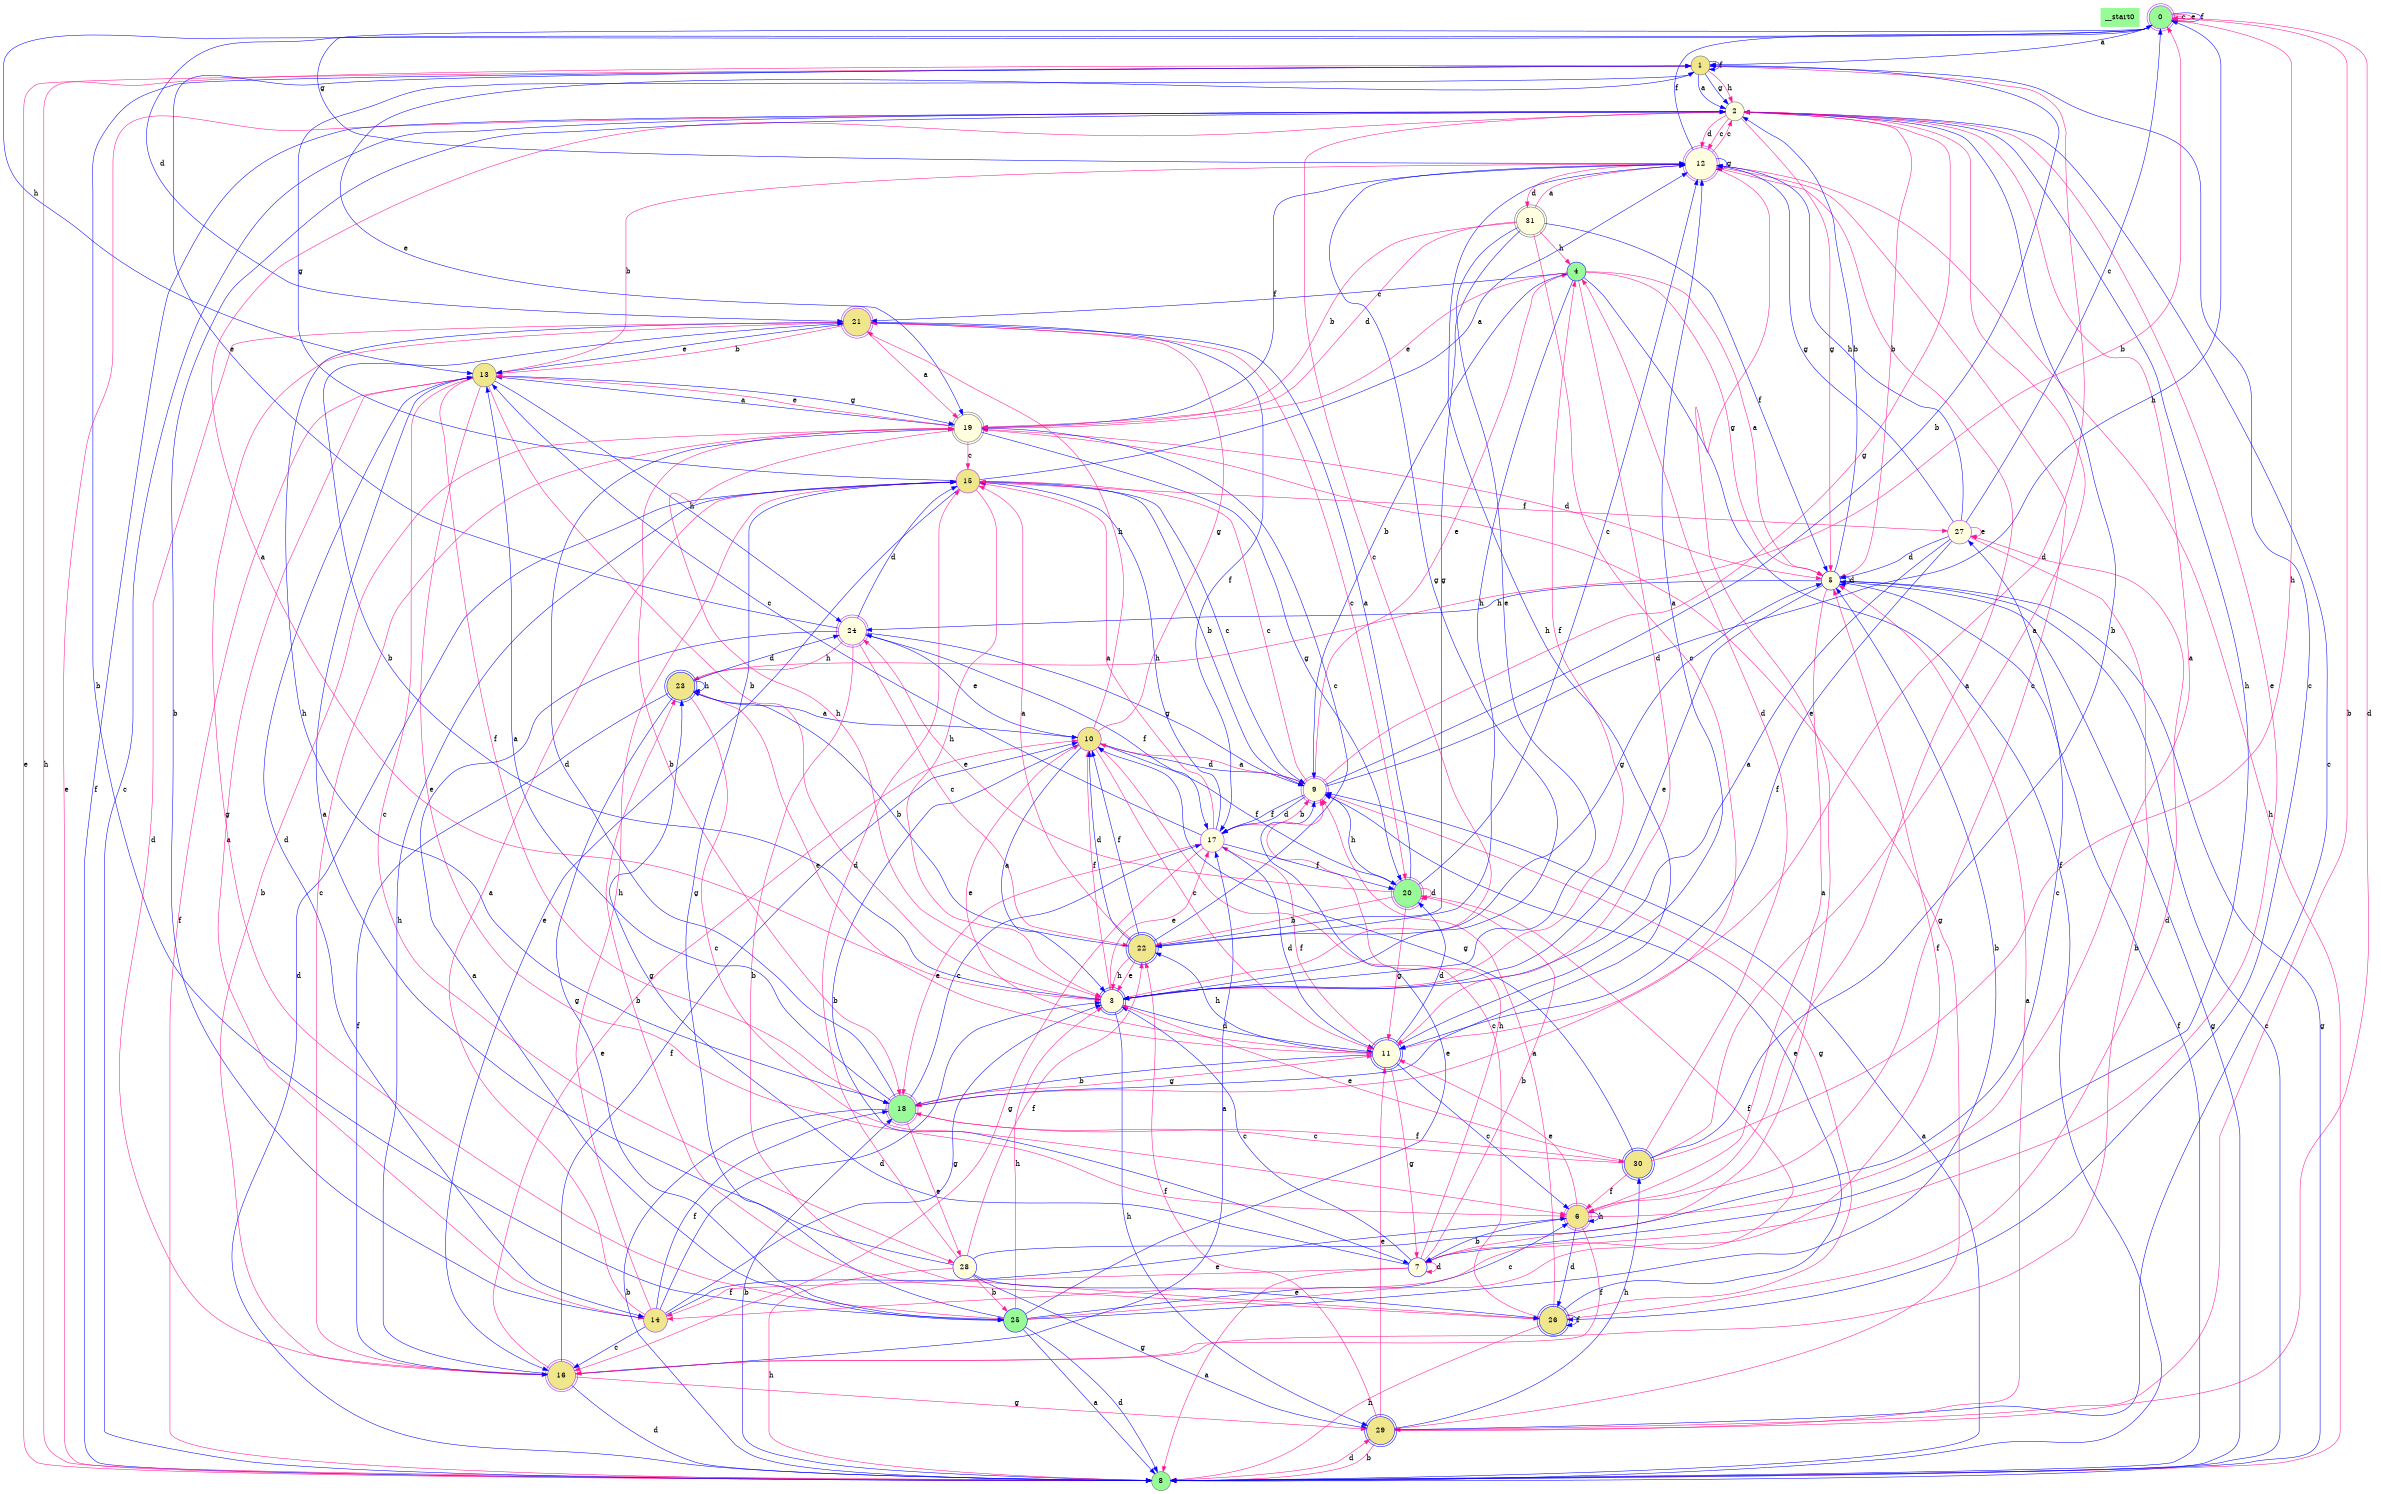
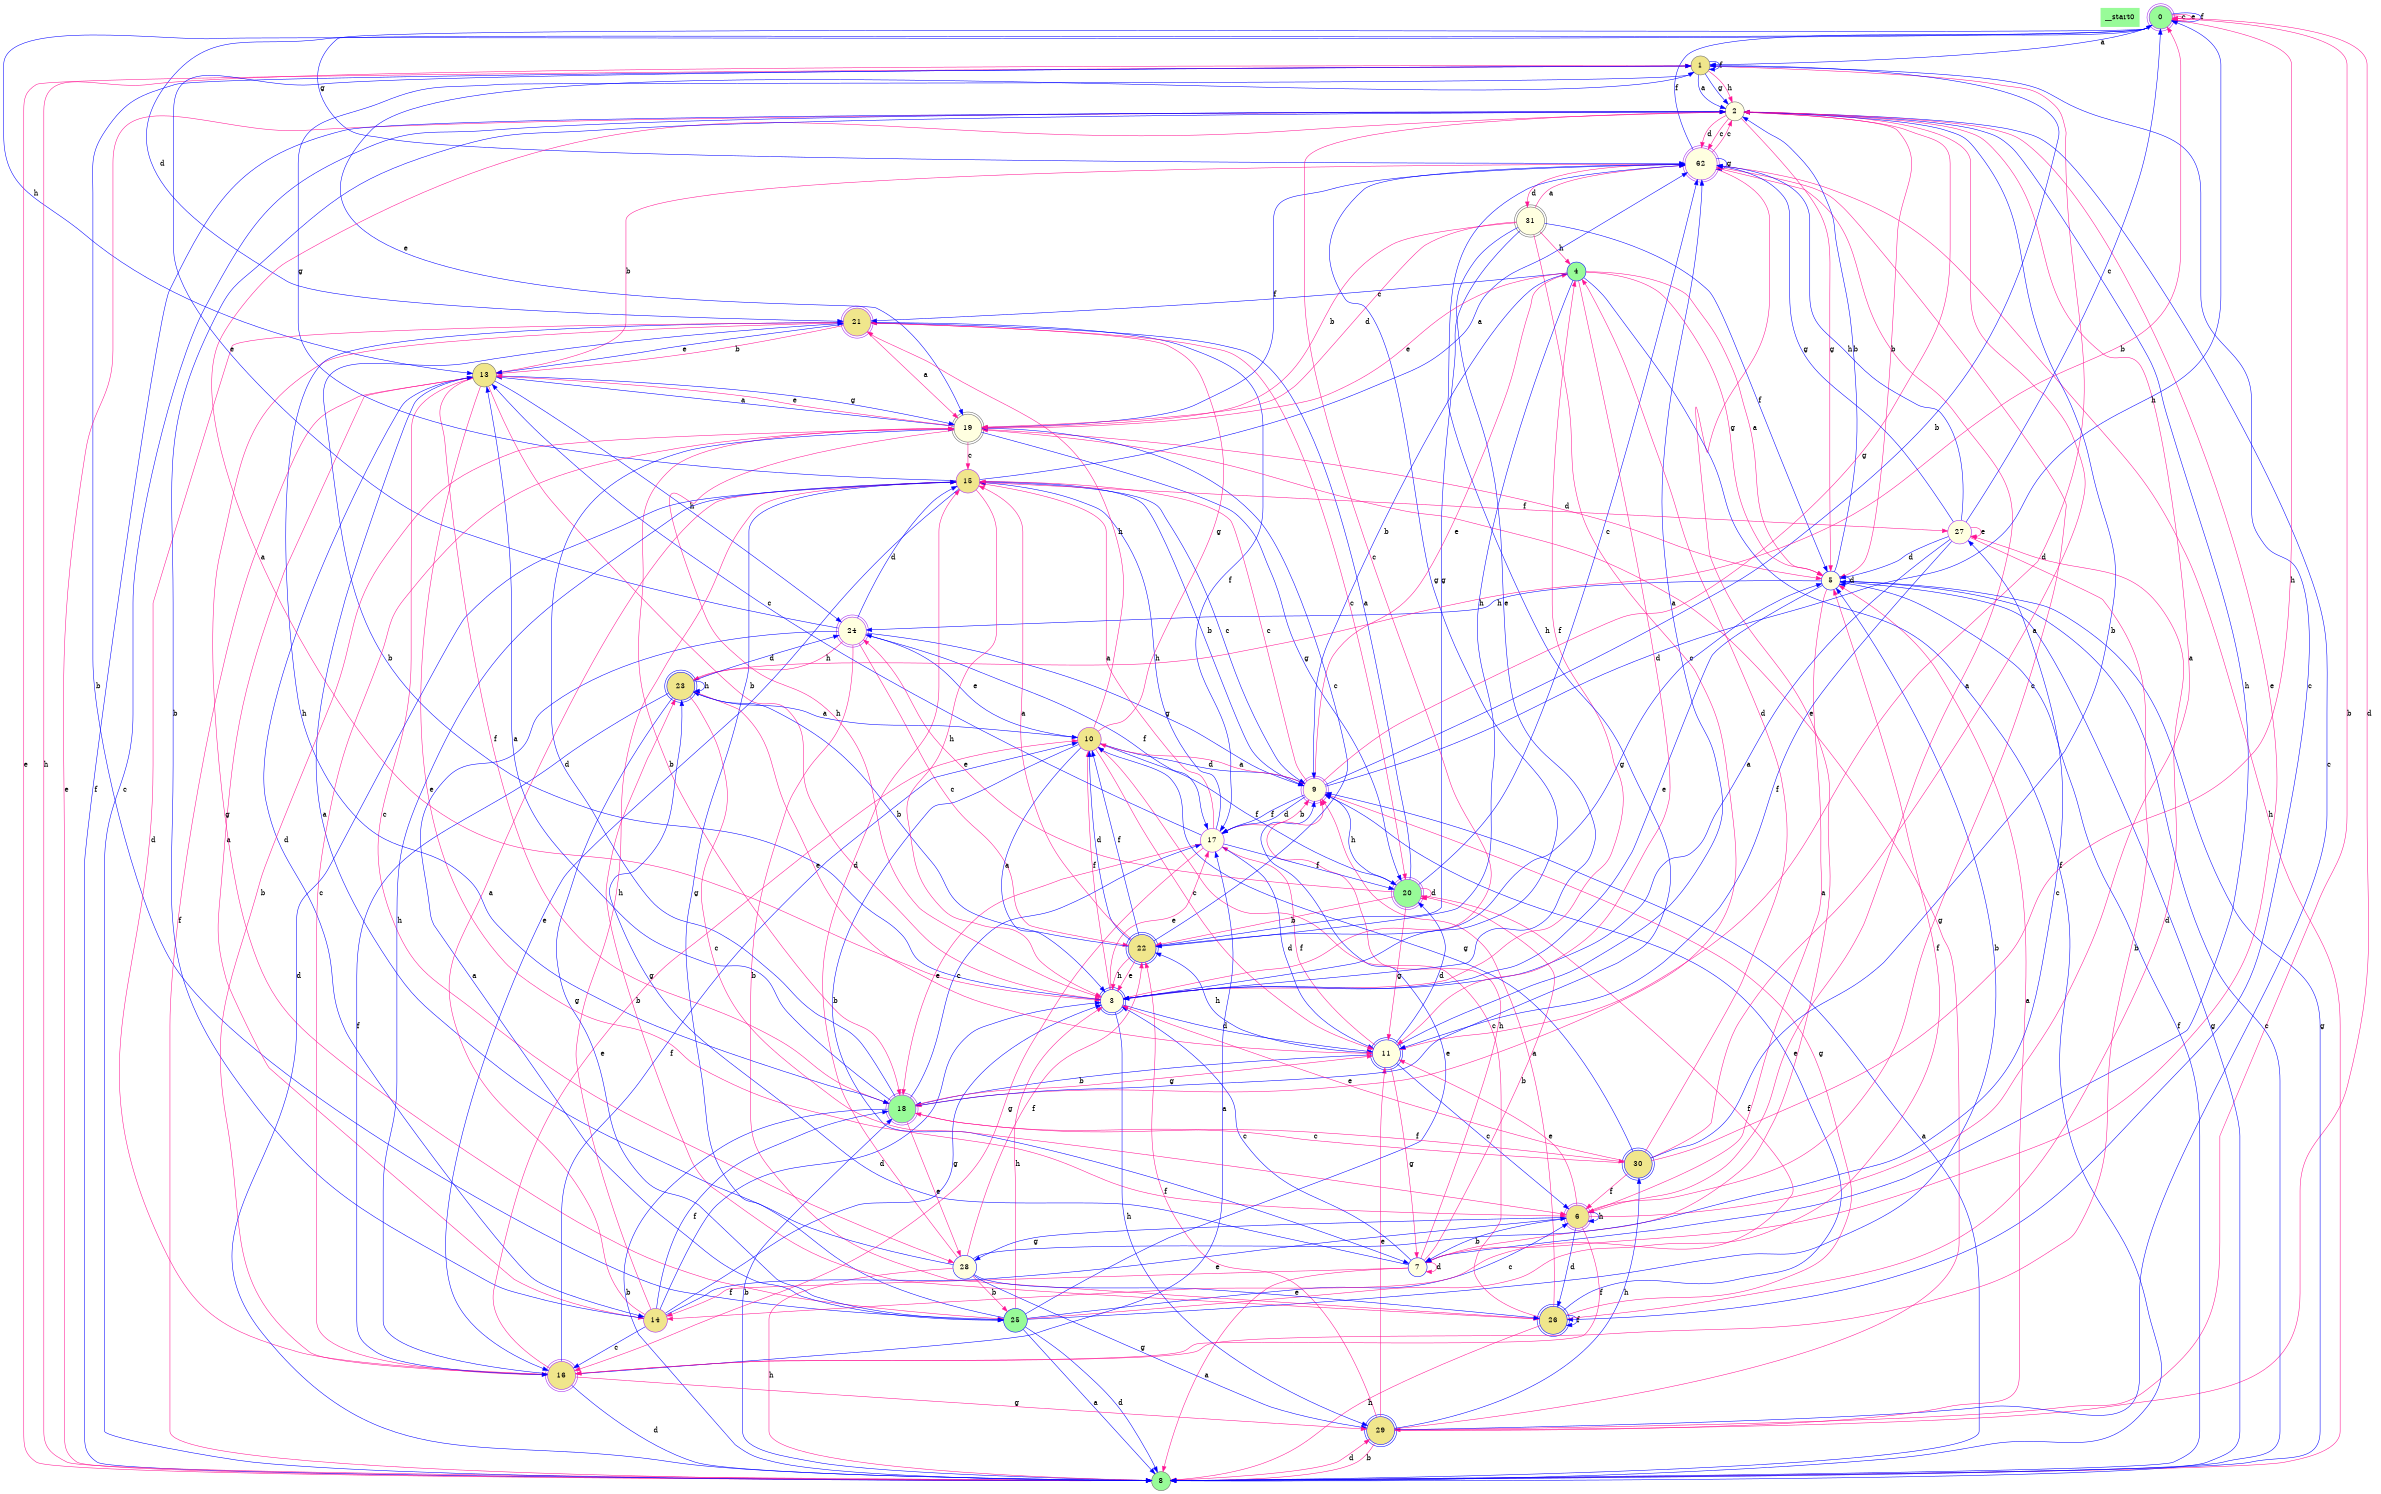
  digraph {
    rankdir=TB
    node [color=purple fillcolor=khaki shape=doublecircle style="rounded,filled"]
    edge [color=blue]
    __start0 [fillcolor=palegreen shape=none style=filled]
    n2 [fillcolor=palegreen label=0]
    n3 [color=gray40 label=1 shape=circle style=filled]
-   n4 [fillcolor=lightyellow label=12]
+   n4 [fillcolor=lightyellow label=62]
    n5 [color=gray40 label=13 shape=circle style=filled]
    n6 [label=21]
    n7 [color=blue label=29]
    n8 [color=gray40 fillcolor=lightyellow label=2 shape=circle style=filled]
    n9 [color=blue fillcolor=lightyellow label=11]
    n10 [color=gray40 fillcolor=lightyellow label=19]
    n11 [color=blue fillcolor=palegreen label=25 shape=circle style=filled]
    n12 [color=blue label=26]
    n13 [color=blue fillcolor=lightyellow label=7 shape=circle style=filled]
    n14 [color=gray40 fillcolor=palegreen label=8 shape=circle style=filled]
    n15 [label=6]
    n16 [color=gray40 fillcolor=lightyellow label=31]
    n17 [color=blue fillcolor=lightyellow label=3]
    n18 [fillcolor=lightyellow label=24]
    n19 [color=blue fillcolor=lightyellow label=28 shape=circle style=filled]
    n20 [label=14 shape=circle style=filled]
    n21 [fillcolor=palegreen label=18]
    n22 [fillcolor=lightyellow label=17 shape=circle style=filled]
    n23 [label=16]
    n24 [fillcolor=palegreen label=20]
    n25 [color=blue fillcolor=lightyellow label=5 shape=circle style=filled]
    n26 [color=blue label=22]
    n27 [color=blue label=30]
    n28 [label=10 shape=circle style=filled]
    n29 [label=15 shape=circle style=filled]
    n30 [fillcolor=lightyellow label=9]
    n31 [color=blue label=23]
    n32 [fillcolor=lightyellow label=27 shape=circle style=filled]
    n33 [color=blue fillcolor=palegreen label=4 shape=circle style=filled]
    n2 -> n2 [color=deeppink label=c]
    n2 -> n2 [color=deeppink label=e]
    n2 -> n2 [label=f]
    n2 -> n3 [label=a]
    n2 -> n4 [label=g]
    n2 -> n5 [label=h]
    n2 -> n6 [label=d]
    n2 -> n7 [color=deeppink label=b]
    n3 -> n3 [label=f]
    n3 -> n8 [label=a]
    n3 -> n8 [label=g]
    n3 -> n8 [color=deeppink label=h]
    n3 -> n9 [color=deeppink label=d]
    n3 -> n10 [label=e]
    n3 -> n11 [label=b]
    n3 -> n12 [label=c]
    n4 -> n2 [label=f]
    n4 -> n4 [label=g]
    n4 -> n5 [color=deeppink label=b]
    n4 -> n8 [color=deeppink label=c]
    n4 -> n13 [color=deeppink label=e]
    n4 -> n14 [color=deeppink label=h]
    n4 -> n15 [color=deeppink label=a]
    n4 -> n16 [color=deeppink label=d]
    n5 -> n10 [label=g]
    n5 -> n15 [color=deeppink label=e]
    n5 -> n17 [color=deeppink label=b]
    n5 -> n18 [label=h]
    n5 -> n19 [color=deeppink label=c]
    n5 -> n20 [color=deeppink label=a]
    n5 -> n20 [label=d]
    n5 -> n21 [color=deeppink label=f]
    n6 -> n5 [color=deeppink label=b]
    n6 -> n5 [label=e]
    n6 -> n10 [color=deeppink label=a]
    n6 -> n11 [color=deeppink label=g]
    n6 -> n21 [label=h]
    n6 -> n22 [label=f]
    n6 -> n23 [color=deeppink label=d]
    n6 -> n24 [color=deeppink label=c]
    n7 -> n2 [color=deeppink label=d]
    n7 -> n8 [label=c]
    n7 -> n9 [color=deeppink label=e]
    n7 -> n10 [color=deeppink label=g]
    n7 -> n14 [color=deeppink label=b]
    n7 -> n25 [color=deeppink label=a]
    n7 -> n26 [color=deeppink label=f]
    n7 -> n27 [label=h]
    n8 -> n4 [color=deeppink label=c]
    n8 -> n4 [color=deeppink label=d]
    n8 -> n13 [label=h]
    n8 -> n14 [color=deeppink label=e]
    n8 -> n14 [label=f]
    n8 -> n17 [color=deeppink label=a]
    n8 -> n25 [color=deeppink label=b]
    n8 -> n25 [color=deeppink label=g]
    n9 -> n4 [label=a]
    n9 -> n13 [color=deeppink label=g]
    n9 -> n15 [label=c]
    n9 -> n21 [label=b]
    n9 -> n22 [color=deeppink label=f]
    n9 -> n24 [label=d]
    n9 -> n26 [label=h]
-   n9 -> n28 [color=deeppink label=e]
    n10 -> n4 [label=f]
    n10 -> n5 [label=a]
    n10 -> n5 [color=deeppink label=e]
    n10 -> n17 [color=deeppink label=h]
    n10 -> n21 [color=deeppink label=b]
    n10 -> n24 [label=g]
    n10 -> n25 [color=deeppink label=d]
    n10 -> n29 [color=deeppink label=c]
    n11 -> n14 [label=a]
    n11 -> n14 [label=d]
    n11 -> n15 [label=c]
    n11 -> n17 [color=deeppink label=h]
    n11 -> n25 [label=b]
    n11 -> n25 [color=deeppink label=f]
    n11 -> n29 [label=g]
    n11 -> n30 [label=e]
    n12 -> n12 [label=f]
    n12 -> n14 [color=deeppink label=h]
    n12 -> n28 [color=deeppink label=c]
    n12 -> n30 [color=deeppink label=a]
    n12 -> n30 [label=e]
    n12 -> n30 [color=deeppink label=g]
    n12 -> n31 [color=deeppink label=b]
    n12 -> n32 [color=deeppink label=d]
    n13 -> n8 [color=deeppink label=e]
    n13 -> n13 [color=deeppink label=d]
    n13 -> n14 [color=deeppink label=a]
    n13 -> n17 [label=c]
    n13 -> n20 [color=deeppink label=f]
    n13 -> n24 [color=deeppink label=b]
    n13 -> n30 [color=deeppink label=h]
    n13 -> n31 [label=g]
    n14 -> n3 [color=deeppink label=e]
    n14 -> n3 [color=deeppink label=h]
    n14 -> n5 [color=deeppink label=f]
    n14 -> n7 [color=deeppink label=d]
    n14 -> n8 [label=c]
    n14 -> n21 [label=b]
    n14 -> n25 [label=g]
    n14 -> n30 [label=a]
    n15 -> n4 [color=deeppink label=c]
    n15 -> n8 [color=deeppink label=a]
    n15 -> n9 [color=deeppink label=e]
    n15 -> n12 [label=d]
    n15 -> n13 [label=b]
    n15 -> n15 [label=h]
+   n15 -> n19 [label=g]
    n15 -> n23 [color=deeppink label=f]
    n16 -> n4 [color=deeppink label=a]
    n16 -> n10 [color=deeppink label=b]
    n16 -> n10 [color=deeppink label=d]
    n16 -> n17 [label=e]
    n16 -> n21 [color=deeppink label=c]
    n16 -> n25 [label=f]
    n16 -> n26 [label=g]
    n16 -> n33 [color=deeppink label=h]
    n17 -> n4 [label=g]
    n17 -> n6 [label=b]
    n17 -> n7 [label=h]
    n17 -> n8 [color=deeppink label=c]
    n17 -> n9 [label=d]
    n17 -> n22 [color=deeppink label=e]
    n17 -> n28 [color=deeppink label=f]
    n17 -> n33 [color=deeppink label=f]
    n18 -> n3 [label=e]
    n18 -> n11 [label=a]
    n18 -> n12 [color=deeppink label=b]
    n18 -> n22 [label=f]
    n18 -> n26 [color=deeppink label=c]
    n18 -> n29 [label=d]
    n18 -> n30 [label=g]
    n18 -> n31 [color=deeppink label=h]
    n19 -> n5 [label=a]
    n19 -> n7 [label=g]
    n19 -> n11 [color=deeppink label=b]
    n19 -> n12 [label=e]
    n19 -> n14 [color=deeppink label=h]
    n19 -> n26 [color=deeppink label=f]
    n19 -> n29 [color=deeppink label=d]
    n19 -> n32 [label=c]
    n20 -> n8 [label=b]
    n20 -> n15 [label=e]
    n20 -> n17 [label=d]
    n20 -> n17 [label=g]
    n20 -> n21 [label=f]
    n20 -> n23 [label=c]
    n20 -> n29 [color=deeppink label=a]
    n20 -> n29 [color=deeppink label=h]
    n21 -> n4 [label=h]
    n21 -> n5 [label=a]
    n21 -> n9 [color=deeppink label=g]
    n21 -> n10 [label=d]
    n21 -> n14 [label=b]
    n21 -> n19 [color=deeppink label=e]
    n21 -> n22 [label=c]
    n21 -> n27 [color=deeppink label=f]
    n22 -> n5 [label=c]
    n22 -> n9 [label=d]
    n22 -> n21 [color=deeppink label=e]
    n22 -> n23 [color=deeppink label=g]
    n22 -> n24 [label=f]
    n22 -> n29 [color=deeppink label=a]
    n22 -> n29 [label=h]
    n22 -> n30 [color=deeppink label=b]
    n23 -> n7 [color=deeppink label=g]
    n23 -> n10 [color=deeppink label=b]
    n23 -> n10 [color=deeppink label=c]
    n23 -> n14 [label=d]
    n23 -> n22 [label=a]
    n23 -> n28 [color=deeppink label=e]
    n23 -> n28 [label=f]
    n23 -> n29 [label=h]
    n24 -> n4 [label=c]
    n24 -> n6 [label=a]
    n24 -> n9 [color=deeppink label=g]
    n24 -> n18 [color=deeppink label=e]
    n24 -> n20 [color=deeppink label=f]
    n24 -> n24 [color=deeppink label=d]
    n24 -> n26 [color=deeppink label=b]
    n24 -> n30 [label=h]
    n25 -> n8 [label=b]
    n25 -> n14 [label=c]
    n25 -> n14 [label=f]
    n25 -> n14 [label=g]
    n25 -> n15 [color=deeppink label=a]
    n25 -> n17 [label=e]
    n25 -> n18 [label=h]
    n25 -> n25 [label=d]
    n26 -> n10 [label=c]
    n26 -> n17 [color=deeppink label=e]
    n26 -> n17 [color=deeppink label=h]
    n26 -> n25 [label=g]
    n26 -> n28 [label=d]
    n26 -> n28 [label=f]
    n26 -> n29 [color=deeppink label=a]
    n26 -> n31 [label=b]
    n27 -> n2 [color=deeppink label=h]
    n27 -> n8 [color=deeppink label=a]
    n27 -> n8 [label=b]
    n27 -> n15 [color=deeppink label=f]
    n27 -> n17 [color=deeppink label=e]
    n27 -> n21 [color=deeppink label=c]
    n27 -> n28 [label=g]
    n27 -> n33 [color=deeppink label=d]
    n28 -> n6 [color=deeppink label=g]
    n28 -> n6 [color=deeppink label=h]
    n28 -> n9 [color=deeppink label=c]
    n28 -> n13 [label=b]
    n28 -> n17 [label=a]
    n28 -> n18 [label=e]
    n28 -> n24 [label=f]
    n28 -> n30 [label=d]
    n29 -> n3 [label=g]
    n29 -> n4 [label=a]
    n29 -> n14 [label=d]
    n29 -> n17 [color=deeppink label=h]
    n29 -> n23 [label=e]
    n29 -> n30 [label=b]
    n29 -> n30 [label=c]
    n29 -> n32 [color=deeppink label=f]
    n30 -> n2 [label=h]
    n30 -> n3 [label=b]
    n30 -> n8 [color=deeppink label=g]
    n30 -> n22 [label=d]
    n30 -> n22 [label=f]
    n30 -> n28 [color=deeppink label=a]
    n30 -> n29 [color=deeppink label=c]
    n30 -> n33 [color=deeppink label=e]
    n31 -> n2 [color=deeppink label=b]
    n31 -> n9 [color=deeppink label=e]
    n31 -> n11 [label=g]
    n31 -> n15 [color=deeppink label=c]
    n31 -> n18 [label=d]
    n31 -> n23 [label=f]
    n31 -> n28 [label=a]
    n31 -> n31 [label=h]
    n32 -> n2 [label=c]
    n32 -> n4 [label=g]
    n32 -> n4 [label=h]
    n32 -> n9 [label=f]
    n32 -> n17 [label=a]
    n32 -> n23 [color=deeppink label=b]
    n32 -> n25 [label=d]
    n32 -> n32 [color=deeppink label=e]
    n33 -> n6 [label=c]
    n33 -> n9 [color=deeppink label=d]
    n33 -> n10 [color=deeppink label=e]
    n33 -> n14 [label=f]
    n33 -> n25 [color=deeppink label=a]
    n33 -> n25 [color=deeppink label=g]
    n33 -> n26 [label=h]
    n33 -> n30 [label=b]
  }
